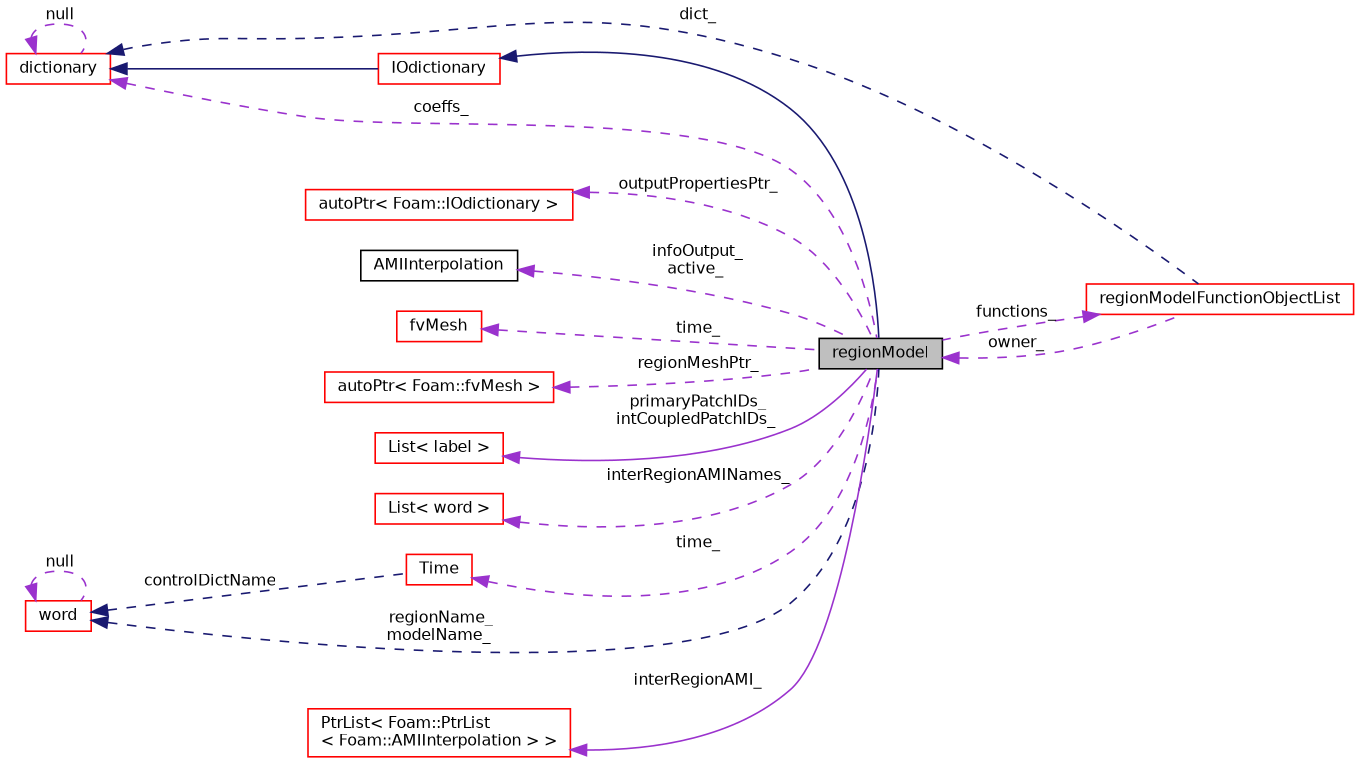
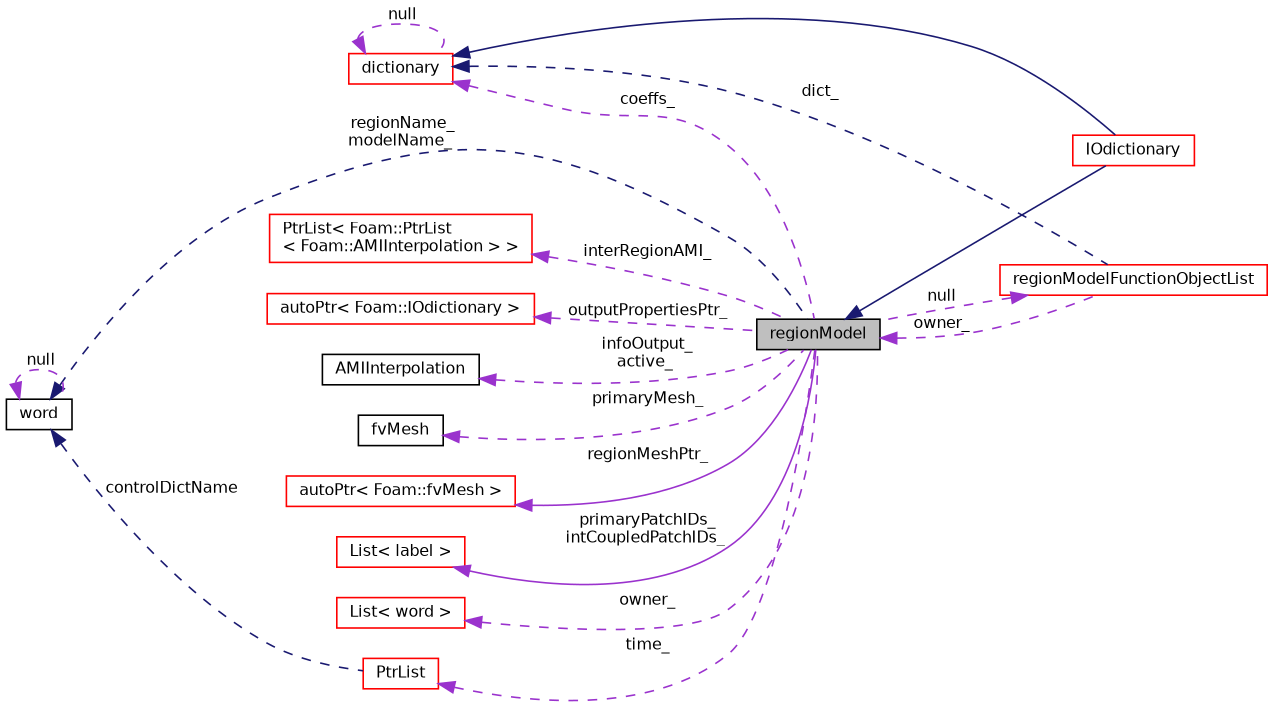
  digraph {
    rankdir=LR
    node [color=red fontname=Helvetica fontsize=10 shape=record]
    edge [color=darkorchid3 dir=back fontname=Helvetica fontsize=10 labelfontname=Helvetica labelfontsize=10 style=dashed]
    n1 [color=black fillcolor=grey75 fontcolor=black height=0.2 label=regionModel style=filled width=0.4]
    n2 [height=0.2 label=regionModelFunctionObjectList width=0.4]
    n3 [height=0.2 label=IOdictionary width=0.4]
    n4 [height=0.2 label=dictionary width=0.4]
    n5 [height=0.2 label="autoPtr\< Foam::IOdictionary \>" width=0.4]
    n6 [color=black height=0.2 label=AMIInterpolation width=0.4]
-   n7 [height=0.2 label=fvMesh width=0.4]
+   n7 [color=black height=0.2 label=fvMesh width=0.4]
    n8 [height=0.2 label="autoPtr\< Foam::fvMesh \>" width=0.4]
    n9 [height=0.2 label="List\< label \>" width=0.4]
    n10 [height=0.2 label="List\< word \>" width=0.4]
-   n11 [height=0.2 label=Time width=0.4]
-   n12 [height=0.2 label=word width=0.4]
+   n11 [height=0.2 label=PtrList width=0.4]
+   n12 [color=black height=0.2 label=word width=0.4]
    n13 [height=0.2 label="PtrList\< Foam::PtrList\l\< Foam::AMIInterpolation \> \>" width=0.4]
    n1 -> n2 [label=" owner_"]
-   n2 -> n1 [label=" functions_"]
-   n3 -> n1 [color=midnightblue style=solid]
+   n2 -> n1 [label=" null"]
+   n1 -> n3 [color=midnightblue style=solid]
    n4 -> n1 [label=" coeffs_"]
    n4 -> n2 [color=midnightblue label=" dict_"]
    n4 -> n3 [color=midnightblue style=solid]
    n4 -> n4 [label=" null"]
    n5 -> n1 [label=" outputPropertiesPtr_"]
    n6 -> n1 [label=" infoOutput_\nactive_"]
-   n7 -> n1 [label=" time_"]
-   n8 -> n1 [label=" regionMeshPtr_"]
+   n7 -> n1 [label=" primaryMesh_"]
+   n8 -> n1 [label=" regionMeshPtr_" style=solid]
    n9 -> n1 [label=" primaryPatchIDs_\nintCoupledPatchIDs_" style=solid]
-   n10 -> n1 [label=" interRegionAMINames_"]
+   n10 -> n1 [label=" owner_"]
    n11 -> n1 [label=" time_"]
    n12 -> n1 [color=midnightblue label=" regionName_\nmodelName_"]
    n12 -> n11 [color=midnightblue label=" controlDictName"]
    n12 -> n12 [label=" null"]
-   n13 -> n1 [label=" interRegionAMI_" style=solid]
+   n13 -> n1 [label=" interRegionAMI_"]
  }
